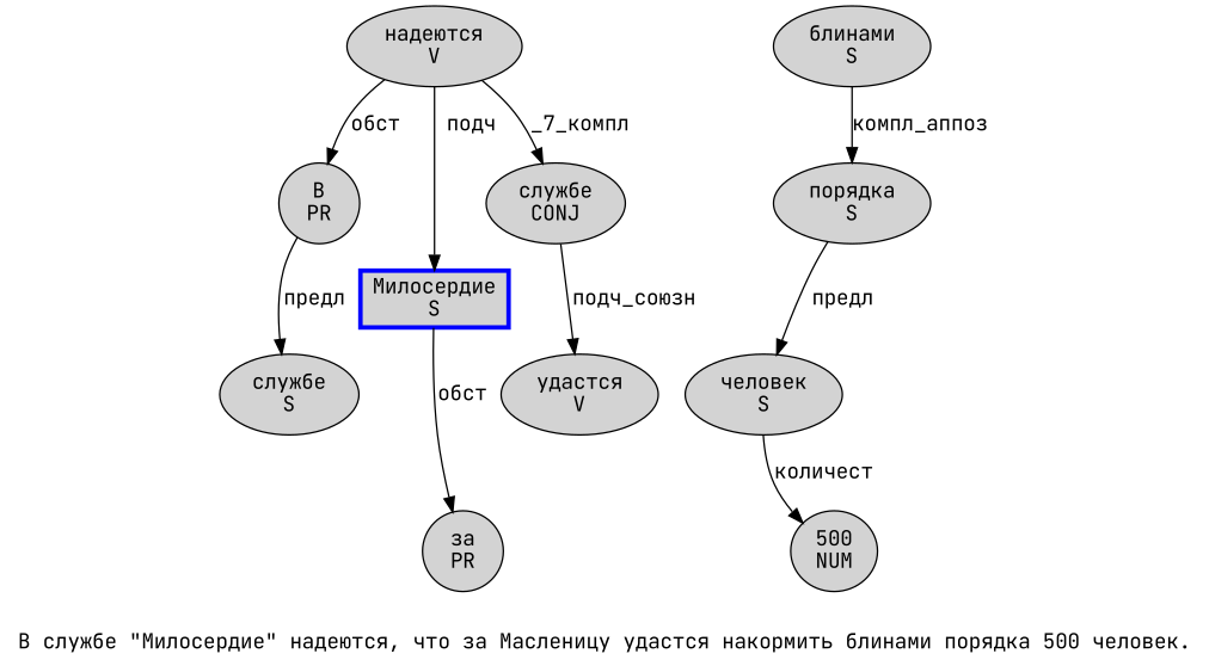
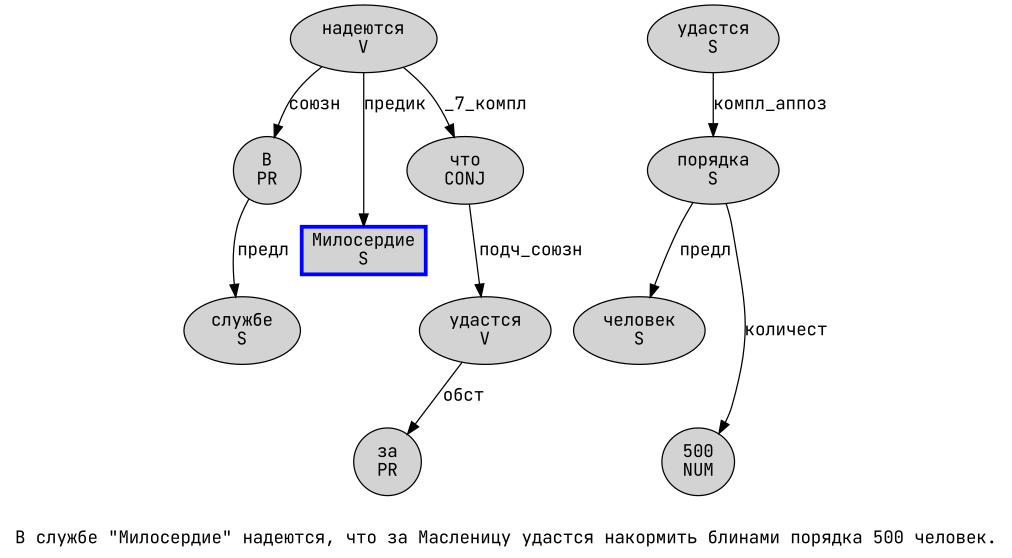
  digraph {
    fontname="JetBrains Mono"
    label="В службе \"Милосердие\" надеются, что за Масленицу удастся накормить блинами порядка 500 человек."
    node [fillcolor=lightgray fontname="JetBrains Mono" penwidth=1 shape=ellipse style=filled]
    edge [fontname="JetBrains Mono"]
    n1 [label="В\nPR"]
    n2 [label="службе\nS"]
    n3 [color=blue label="Милосердие\nS" penwidth=3 shape=box]
    n4 [label="надеются\nV"]
-   n5 [label="службе\nCONJ"]
+   n5 [label="что\nCONJ"]
    n6 [label="удастся\nV"]
    n7 [label="за\nPR"]
-   n8 [label="блинами\nS"]
+   n8 [label="удастся\nS"]
    n9 [label="порядка\nS"]
    n10 [label="человек\nS"]
    n11 [label="500\nNUM"]
    n1 -> n2 [label="предл"]
-   n4 -> n1 [label="обст"]
-   n4 -> n3 [label="подч"]
+   n4 -> n1 [label="союзн"]
+   n4 -> n3 [label="предик"]
    n4 -> n5 [label="_7_компл"]
    n5 -> n6 [label="подч_союзн"]
-   n3 -> n7 [label="обст"]
+   n6 -> n7 [label="обст"]
    n8 -> n9 [label="компл_аппоз"]
    n9 -> n10 [label="предл"]
-   n10 -> n11 [label="количест"]
+   n9 -> n11 [label="количест"]
  }
